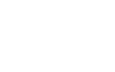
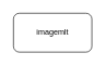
  <mxCell id="0" />
  <mxCell id="1" parent="0" />
+ <mxCell id="2" value="imagemlt" style="rounded=1;whiteSpace=wrap;html=1;" vertex="1" parent="1"><mxGeometry x="20" y="20" width="120" height="60" as="geometry" /></mxCell>
